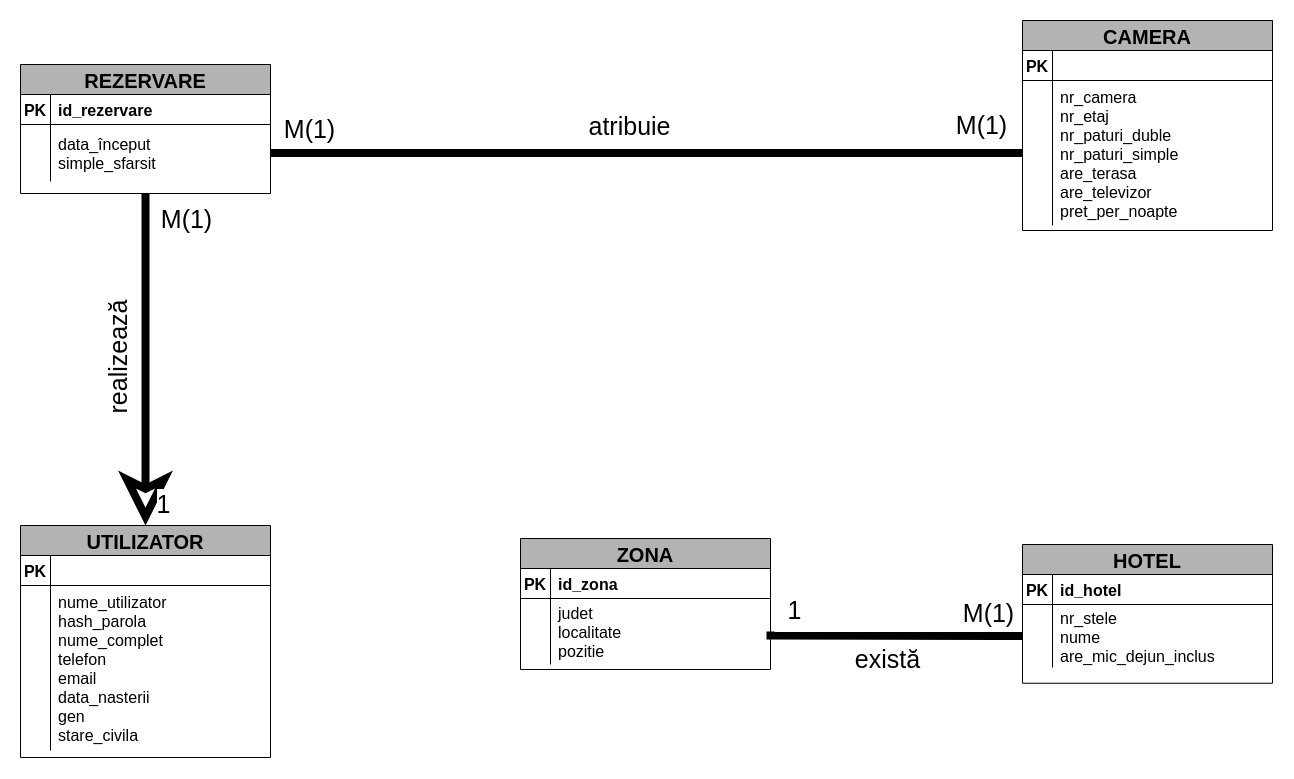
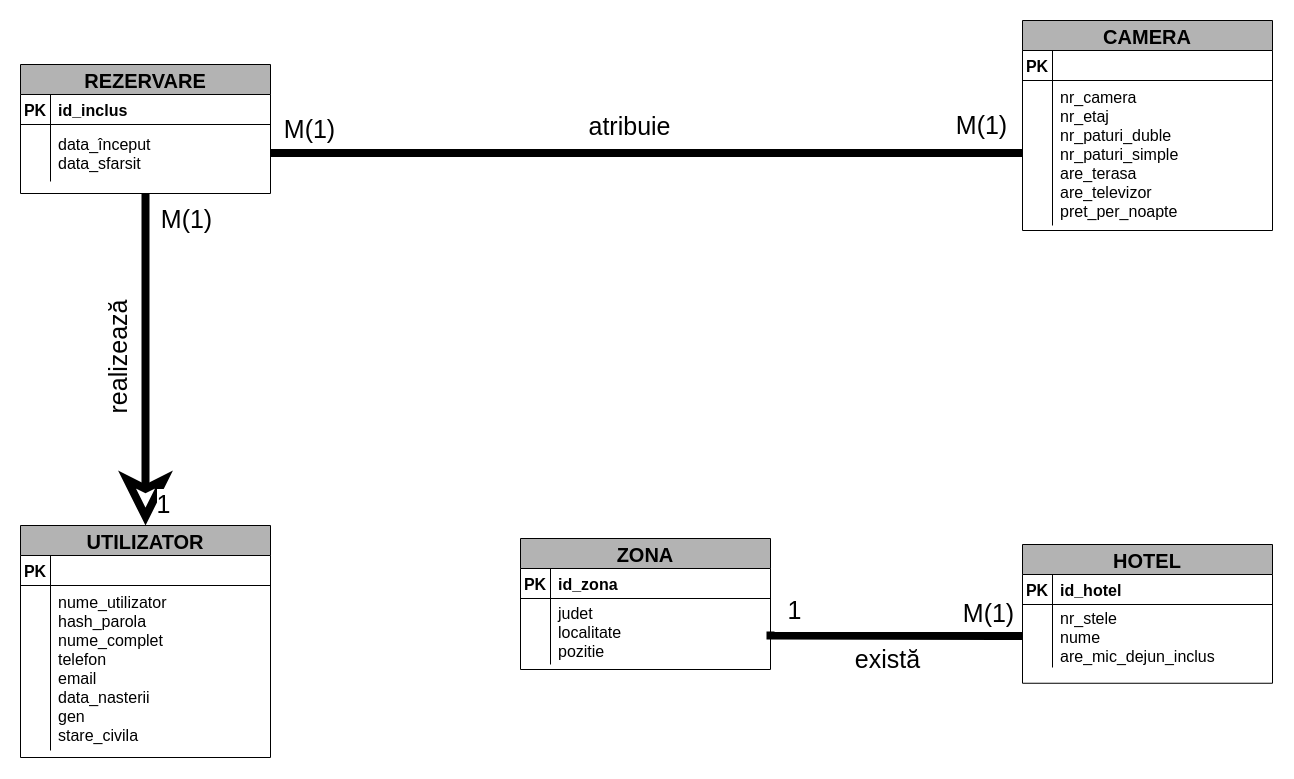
  <mxCell id="0" />
  <mxCell id="1" parent="0" />
  <mxCell id="2" value="UTILIZATOR" style="shape=table;startSize=30;container=1;collapsible=1;childLayout=tableLayout;fixedRows=1;rowLines=0;fontStyle=1;align=center;resizeLast=1;fontColor=#000000;strokeColor=#000000;fillColor=#B3B3B3;fontSize=20;" parent="1" vertex="1"><mxGeometry x="20" y="525" width="250" height="232" as="geometry"><mxRectangle x="476" y="1704" width="100" height="30" as="alternateBounds" /></mxGeometry></mxCell>
  <mxCell id="3" value="" style="shape=partialRectangle;collapsible=0;dropTarget=0;pointerEvents=0;fillColor=none;points=[[0,0.5],[1,0.5]];portConstraint=eastwest;top=0;left=0;right=0;bottom=1;strokeColor=#000000;" parent="2" vertex="1"><mxGeometry y="30" width="250" height="30" as="geometry" /></mxCell>
  <mxCell id="4" value="PK" style="shape=partialRectangle;overflow=hidden;connectable=0;fillColor=none;top=0;left=0;bottom=0;right=0;fontStyle=1;fontColor=#000000;fontSize=16;" parent="3" vertex="1"><mxGeometry width="30" height="30" as="geometry"><mxRectangle width="30" height="30" as="alternateBounds" /></mxGeometry></mxCell>
  <mxCell id="5" value="" style="shape=partialRectangle;collapsible=0;dropTarget=0;pointerEvents=0;fillColor=none;points=[[0,0.5],[1,0.5]];portConstraint=eastwest;top=0;left=0;right=0;bottom=0;" parent="2" vertex="1"><mxGeometry y="60" width="250" height="165" as="geometry" /></mxCell>
  <mxCell id="6" value="" style="shape=partialRectangle;overflow=hidden;connectable=0;fillColor=none;top=0;left=0;bottom=0;right=0;" parent="5" vertex="1"><mxGeometry width="30" height="165" as="geometry"><mxRectangle width="30" height="165" as="alternateBounds" /></mxGeometry></mxCell>
  <mxCell id="7" value="nume_utilizator&#10;hash_parola&#10;nume_complet&#10;telefon&#10;email&#10;data_nasterii&#10;gen&#10;stare_civila" style="shape=partialRectangle;overflow=hidden;connectable=0;fillColor=none;top=0;left=0;bottom=0;right=0;align=left;spacingLeft=6;fontColor=#000000;fontSize=16;" parent="5" vertex="1"><mxGeometry x="30" width="220" height="165" as="geometry"><mxRectangle width="220" height="165" as="alternateBounds" /></mxGeometry></mxCell>
  <mxCell id="8" value="REZERVARE" style="shape=table;startSize=30;container=1;collapsible=1;childLayout=tableLayout;fixedRows=1;rowLines=0;fontStyle=1;align=center;resizeLast=1;fontColor=#000000;strokeColor=#000000;fillColor=#B3B3B3;fontSize=20;" parent="1" vertex="1"><mxGeometry x="20" y="64" width="250" height="129" as="geometry"><mxRectangle x="476" y="1704" width="100" height="30" as="alternateBounds" /></mxGeometry></mxCell>
  <mxCell id="9" value="" style="shape=partialRectangle;collapsible=0;dropTarget=0;pointerEvents=0;fillColor=none;points=[[0,0.5],[1,0.5]];portConstraint=eastwest;top=0;left=0;right=0;bottom=1;strokeColor=#000000;" parent="8" vertex="1"><mxGeometry y="30" width="250" height="30" as="geometry" /></mxCell>
  <mxCell id="10" value="PK" style="shape=partialRectangle;overflow=hidden;connectable=0;fillColor=none;top=0;left=0;bottom=0;right=0;fontStyle=1;fontColor=#000000;fontSize=16;" parent="9" vertex="1"><mxGeometry width="30" height="30" as="geometry"><mxRectangle width="30" height="30" as="alternateBounds" /></mxGeometry></mxCell>
- <mxCell id="11" value="id_rezervare" style="shape=partialRectangle;overflow=hidden;connectable=0;fillColor=none;top=0;left=0;bottom=0;right=0;align=left;spacingLeft=6;fontStyle=1;fontColor=#000000;fontSize=16;" parent="9" vertex="1"><mxGeometry x="30" width="220" height="30" as="geometry"><mxRectangle width="220" height="30" as="alternateBounds" /></mxGeometry></mxCell>
+ <mxCell id="11" value="id_inclus" style="shape=partialRectangle;overflow=hidden;connectable=0;fillColor=none;top=0;left=0;bottom=0;right=0;align=left;spacingLeft=6;fontStyle=1;fontColor=#000000;fontSize=16;" parent="9" vertex="1"><mxGeometry x="30" width="220" height="30" as="geometry"><mxRectangle width="220" height="30" as="alternateBounds" /></mxGeometry></mxCell>
  <mxCell id="12" value="" style="shape=partialRectangle;collapsible=0;dropTarget=0;pointerEvents=0;fillColor=none;points=[[0,0.5],[1,0.5]];portConstraint=eastwest;top=0;left=0;right=0;bottom=0;" parent="8" vertex="1"><mxGeometry y="60" width="250" height="57" as="geometry" /></mxCell>
  <mxCell id="13" value="" style="shape=partialRectangle;overflow=hidden;connectable=0;fillColor=none;top=0;left=0;bottom=0;right=0;" parent="12" vertex="1"><mxGeometry width="30" height="57" as="geometry"><mxRectangle width="30" height="57" as="alternateBounds" /></mxGeometry></mxCell>
- <mxCell id="14" value="data_început&#10;simple_sfarsit" style="shape=partialRectangle;overflow=hidden;connectable=0;fillColor=none;top=0;left=0;bottom=0;right=0;align=left;spacingLeft=6;fontColor=#000000;fontSize=16;" parent="12" vertex="1"><mxGeometry x="30" width="220" height="57" as="geometry"><mxRectangle width="220" height="57" as="alternateBounds" /></mxGeometry></mxCell>
+ <mxCell id="14" value="data_început&#10;data_sfarsit" style="shape=partialRectangle;overflow=hidden;connectable=0;fillColor=none;top=0;left=0;bottom=0;right=0;align=left;spacingLeft=6;fontColor=#000000;fontSize=16;" parent="12" vertex="1"><mxGeometry x="30" width="220" height="57" as="geometry"><mxRectangle width="220" height="57" as="alternateBounds" /></mxGeometry></mxCell>
  <mxCell id="15" value="CAMERA" style="shape=table;startSize=30;container=1;collapsible=1;childLayout=tableLayout;fixedRows=1;rowLines=0;fontStyle=1;align=center;resizeLast=1;fontColor=#000000;strokeColor=#000000;fillColor=#B3B3B3;fontSize=20;" parent="1" vertex="1"><mxGeometry x="1022" y="20" width="250" height="210" as="geometry"><mxRectangle x="476" y="1704" width="100" height="30" as="alternateBounds" /></mxGeometry></mxCell>
  <mxCell id="16" value="" style="shape=partialRectangle;collapsible=0;dropTarget=0;pointerEvents=0;fillColor=none;points=[[0,0.5],[1,0.5]];portConstraint=eastwest;top=0;left=0;right=0;bottom=1;strokeColor=#000000;" parent="15" vertex="1"><mxGeometry y="30" width="250" height="30" as="geometry" /></mxCell>
  <mxCell id="17" value="PK" style="shape=partialRectangle;overflow=hidden;connectable=0;fillColor=none;top=0;left=0;bottom=0;right=0;fontStyle=1;fontColor=#000000;fontSize=16;" parent="16" vertex="1"><mxGeometry width="30" height="30" as="geometry"><mxRectangle width="30" height="30" as="alternateBounds" /></mxGeometry></mxCell>
  <mxCell id="18" value="" style="shape=partialRectangle;collapsible=0;dropTarget=0;pointerEvents=0;fillColor=none;points=[[0,0.5],[1,0.5]];portConstraint=eastwest;top=0;left=0;right=0;bottom=0;" parent="15" vertex="1"><mxGeometry y="60" width="250" height="145" as="geometry" /></mxCell>
  <mxCell id="19" value="" style="shape=partialRectangle;overflow=hidden;connectable=0;fillColor=none;top=0;left=0;bottom=0;right=0;" parent="18" vertex="1"><mxGeometry width="30" height="145" as="geometry"><mxRectangle width="30" height="145" as="alternateBounds" /></mxGeometry></mxCell>
  <mxCell id="20" value="nr_camera&#10;nr_etaj&#10;nr_paturi_duble&#10;nr_paturi_simple&#10;are_terasa&#10;are_televizor&#10;pret_per_noapte" style="shape=partialRectangle;overflow=hidden;connectable=0;fillColor=none;top=0;left=0;bottom=0;right=0;align=left;spacingLeft=6;fontColor=#000000;fontSize=16;" parent="18" vertex="1"><mxGeometry x="30" width="220" height="145" as="geometry"><mxRectangle width="220" height="145" as="alternateBounds" /></mxGeometry></mxCell>
  <mxCell id="21" value="ZONA" style="shape=table;startSize=30;container=1;collapsible=1;childLayout=tableLayout;fixedRows=1;rowLines=0;fontStyle=1;align=center;resizeLast=1;fontColor=#000000;strokeColor=#000000;fillColor=#B3B3B3;fontSize=20;" parent="1" vertex="1"><mxGeometry x="520" y="538" width="250" height="131" as="geometry"><mxRectangle x="476" y="1704" width="100" height="30" as="alternateBounds" /></mxGeometry></mxCell>
  <mxCell id="22" value="" style="shape=partialRectangle;collapsible=0;dropTarget=0;pointerEvents=0;fillColor=none;points=[[0,0.5],[1,0.5]];portConstraint=eastwest;top=0;left=0;right=0;bottom=1;strokeColor=#000000;" parent="21" vertex="1"><mxGeometry y="30" width="250" height="30" as="geometry" /></mxCell>
  <mxCell id="23" value="PK" style="shape=partialRectangle;overflow=hidden;connectable=0;fillColor=none;top=0;left=0;bottom=0;right=0;fontStyle=1;fontColor=#000000;fontSize=16;" parent="22" vertex="1"><mxGeometry width="30" height="30" as="geometry"><mxRectangle width="30" height="30" as="alternateBounds" /></mxGeometry></mxCell>
  <mxCell id="24" value="id_zona" style="shape=partialRectangle;overflow=hidden;connectable=0;fillColor=none;top=0;left=0;bottom=0;right=0;align=left;spacingLeft=6;fontStyle=1;fontColor=#000000;fontSize=16;" parent="22" vertex="1"><mxGeometry x="30" width="220" height="30" as="geometry"><mxRectangle width="220" height="30" as="alternateBounds" /></mxGeometry></mxCell>
  <mxCell id="25" value="" style="shape=partialRectangle;collapsible=0;dropTarget=0;pointerEvents=0;fillColor=none;points=[[0,0.5],[1,0.5]];portConstraint=eastwest;top=0;left=0;right=0;bottom=0;" parent="21" vertex="1"><mxGeometry y="60" width="250" height="66" as="geometry" /></mxCell>
  <mxCell id="26" value="" style="shape=partialRectangle;overflow=hidden;connectable=0;fillColor=none;top=0;left=0;bottom=0;right=0;" parent="25" vertex="1"><mxGeometry width="30" height="66" as="geometry"><mxRectangle width="30" height="66" as="alternateBounds" /></mxGeometry></mxCell>
  <mxCell id="27" value="judet&#10;localitate&#10;pozitie" style="shape=partialRectangle;overflow=hidden;connectable=0;fillColor=none;top=0;left=0;bottom=0;right=0;align=left;spacingLeft=6;fontColor=#000000;fontSize=16;" parent="25" vertex="1"><mxGeometry x="30" width="220" height="66" as="geometry"><mxRectangle width="220" height="66" as="alternateBounds" /></mxGeometry></mxCell>
  <mxCell id="28" value="HOTEL" style="shape=table;startSize=30;container=1;collapsible=1;childLayout=tableLayout;fixedRows=1;rowLines=0;fontStyle=1;align=center;resizeLast=1;fontColor=#000000;strokeColor=#000000;fillColor=#B3B3B3;fontSize=20;" parent="1" vertex="1"><mxGeometry x="1022" y="544" width="250" height="138.75" as="geometry"><mxRectangle x="476" y="1704" width="100" height="30" as="alternateBounds" /></mxGeometry></mxCell>
  <mxCell id="29" value="" style="shape=partialRectangle;collapsible=0;dropTarget=0;pointerEvents=0;fillColor=none;points=[[0,0.5],[1,0.5]];portConstraint=eastwest;top=0;left=0;right=0;bottom=1;strokeColor=#000000;" parent="28" vertex="1"><mxGeometry y="30" width="250" height="30" as="geometry" /></mxCell>
  <mxCell id="30" value="PK" style="shape=partialRectangle;overflow=hidden;connectable=0;fillColor=none;top=0;left=0;bottom=0;right=0;fontStyle=1;fontColor=#000000;fontSize=16;" parent="29" vertex="1"><mxGeometry width="30" height="30" as="geometry"><mxRectangle width="30" height="30" as="alternateBounds" /></mxGeometry></mxCell>
  <mxCell id="31" value="id_hotel" style="shape=partialRectangle;overflow=hidden;connectable=0;fillColor=none;top=0;left=0;bottom=0;right=0;align=left;spacingLeft=6;fontStyle=1;fontColor=#000000;fontSize=16;" parent="29" vertex="1"><mxGeometry x="30" width="220" height="30" as="geometry"><mxRectangle width="220" height="30" as="alternateBounds" /></mxGeometry></mxCell>
  <mxCell id="32" value="" style="shape=partialRectangle;collapsible=0;dropTarget=0;pointerEvents=0;fillColor=none;points=[[0,0.5],[1,0.5]];portConstraint=eastwest;top=0;left=0;right=0;bottom=0;" parent="28" vertex="1"><mxGeometry y="60" width="250" height="63" as="geometry" /></mxCell>
  <mxCell id="33" value="" style="shape=partialRectangle;overflow=hidden;connectable=0;fillColor=none;top=0;left=0;bottom=0;right=0;" parent="32" vertex="1"><mxGeometry width="30" height="63" as="geometry"><mxRectangle width="30" height="63" as="alternateBounds" /></mxGeometry></mxCell>
  <mxCell id="34" value="nr_stele&#10;nume&#10;are_mic_dejun_inclus" style="shape=partialRectangle;overflow=hidden;connectable=0;fillColor=none;top=0;left=0;bottom=0;right=0;align=left;spacingLeft=6;fontColor=#000000;fontSize=16;" parent="32" vertex="1"><mxGeometry x="30" width="220" height="63" as="geometry"><mxRectangle width="220" height="63" as="alternateBounds" /></mxGeometry></mxCell>
  <mxCell id="35" style="edgeStyle=orthogonalEdgeStyle;rounded=0;orthogonalLoop=1;jettySize=auto;html=1;strokeColor=#000000;strokeWidth=8;endArrow=classic;endFill=0;endSize=29;targetPerimeterSpacing=6;entryX=0.5;entryY=0;entryDx=0;entryDy=0;exitX=0.5;exitY=1;exitDx=0;exitDy=0;" parent="1" source="8" target="2" edge="1"><mxGeometry relative="1" as="geometry"><mxPoint x="145" y="307" as="sourcePoint" /><mxPoint x="438" y="494" as="targetPoint" /><Array as="points" /></mxGeometry></mxCell>
  <mxCell id="36" value="1" style="edgeLabel;html=1;align=center;verticalAlign=middle;resizable=0;points=[];fontSize=25;fontColor=#000000;labelBackgroundColor=#FFFFFF;" parent="35" vertex="1" connectable="0"><mxGeometry x="0.79" y="-1" relative="1" as="geometry"><mxPoint x="18" y="12" as="offset" /></mxGeometry></mxCell>
  <mxCell id="37" value="M(1)" style="edgeLabel;html=1;align=center;verticalAlign=middle;resizable=0;points=[];fontSize=25;fontColor=#000000;labelBackgroundColor=#FFFFFF;" parent="35" vertex="1" connectable="0"><mxGeometry x="-0.852" y="-1" relative="1" as="geometry"><mxPoint x="41" y="-1" as="offset" /></mxGeometry></mxCell>
  <mxCell id="38" value="realizează" style="edgeLabel;html=1;align=center;verticalAlign=middle;resizable=0;points=[];fontSize=25;fontColor=#000000;labelBackgroundColor=none;rotation=-90;" parent="35" vertex="1" connectable="0"><mxGeometry x="-0.272" y="3" relative="1" as="geometry"><mxPoint x="-32" y="44" as="offset" /></mxGeometry></mxCell>
  <mxCell id="39" style="edgeStyle=orthogonalEdgeStyle;rounded=0;orthogonalLoop=1;jettySize=auto;html=1;strokeColor=#000000;strokeWidth=8;endArrow=none;endFill=0;endSize=29;targetPerimeterSpacing=6;entryX=0;entryY=0.5;entryDx=0;entryDy=0;exitX=1;exitY=0.5;exitDx=0;exitDy=0;" parent="1" source="12" target="18" edge="1"><mxGeometry relative="1" as="geometry"><mxPoint x="444" y="149" as="sourcePoint" /><mxPoint x="444" y="471" as="targetPoint" /><Array as="points" /></mxGeometry></mxCell>
  <mxCell id="40" value="M(1)" style="edgeLabel;html=1;align=center;verticalAlign=middle;resizable=0;points=[];fontSize=25;fontColor=#000000;labelBackgroundColor=#FFFFFF;" parent="39" vertex="1" connectable="0"><mxGeometry x="-0.747" y="1" relative="1" as="geometry"><mxPoint x="-57" y="-24" as="offset" /></mxGeometry></mxCell>
  <mxCell id="41" value="M(1)" style="edgeLabel;html=1;align=center;verticalAlign=middle;resizable=0;points=[];fontSize=25;fontColor=#000000;labelBackgroundColor=#FFFFFF;" parent="39" vertex="1" connectable="0"><mxGeometry x="0.821" y="-2" relative="1" as="geometry"><mxPoint x="25" y="-31" as="offset" /></mxGeometry></mxCell>
  <mxCell id="42" value="&lt;span style=&quot;&quot;&gt;atribuie&lt;/span&gt;" style="edgeLabel;html=1;align=center;verticalAlign=middle;resizable=0;points=[];fontSize=25;fontColor=#000000;labelBackgroundColor=none;" parent="39" vertex="1" connectable="0"><mxGeometry x="-0.061" y="3" relative="1" as="geometry"><mxPoint x="5" y="-25" as="offset" /></mxGeometry></mxCell>
  <mxCell id="43" style="edgeStyle=orthogonalEdgeStyle;rounded=0;orthogonalLoop=1;jettySize=auto;html=1;strokeColor=#000000;strokeWidth=8;endArrow=none;endFill=0;endSize=29;targetPerimeterSpacing=6;entryX=1;entryY=0.5;entryDx=0;entryDy=0;exitX=0;exitY=0.5;exitDx=0;exitDy=0;" parent="1" source="32" target="25" edge="1"><mxGeometry relative="1" as="geometry"><mxPoint x="899" y="599.4" as="sourcePoint" /><mxPoint x="899.5" y="276.996" as="targetPoint" /><Array as="points"><mxPoint x="1000" y="635" /><mxPoint x="1000" y="635" /></Array></mxGeometry></mxCell>
  <mxCell id="44" value="M(1)" style="edgeLabel;html=1;align=center;verticalAlign=middle;resizable=0;points=[];fontSize=25;fontColor=#000000;labelBackgroundColor=#FFFFFF;" parent="43" vertex="1" connectable="0"><mxGeometry x="-0.748" relative="1" as="geometry"><mxPoint x="-3" y="-24" as="offset" /></mxGeometry></mxCell>
  <mxCell id="45" value="1" style="edgeLabel;html=1;align=center;verticalAlign=middle;resizable=0;points=[];fontSize=25;fontColor=#000000;labelBackgroundColor=#FFFFFF;" parent="43" vertex="1" connectable="0"><mxGeometry x="0.662" y="2" relative="1" as="geometry"><mxPoint x="-15" y="-29" as="offset" /></mxGeometry></mxCell>
  <mxCell id="46" value="&lt;span style=&quot;&quot;&gt;există&lt;/span&gt;" style="edgeLabel;html=1;align=center;verticalAlign=middle;resizable=0;points=[];fontSize=25;fontColor=#000000;labelBackgroundColor=none;" parent="43" vertex="1" connectable="0"><mxGeometry x="0.225" relative="1" as="geometry"><mxPoint x="21" y="22" as="offset" /></mxGeometry></mxCell>
